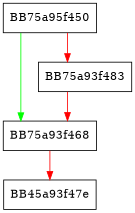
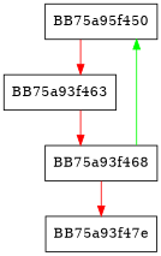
  digraph {
    splines=ortho
    node [shape=box]
    edge [color=red]
    n1 [label=BB75a95f450]
    BB75a93f468
-   BB75a93f463 [label=BB75a93f483]
-   BB75a93f47e [label=BB45a93f47e]
-   n1 -> BB75a93f468 [color=green]
+   BB75a93f463
+   BB75a93f47e
+   BB75a93f468 -> n1 [color=green]
    n1 -> BB75a93f463
    BB75a93f468 -> BB75a93f47e
    BB75a93f463 -> BB75a93f468
  }
